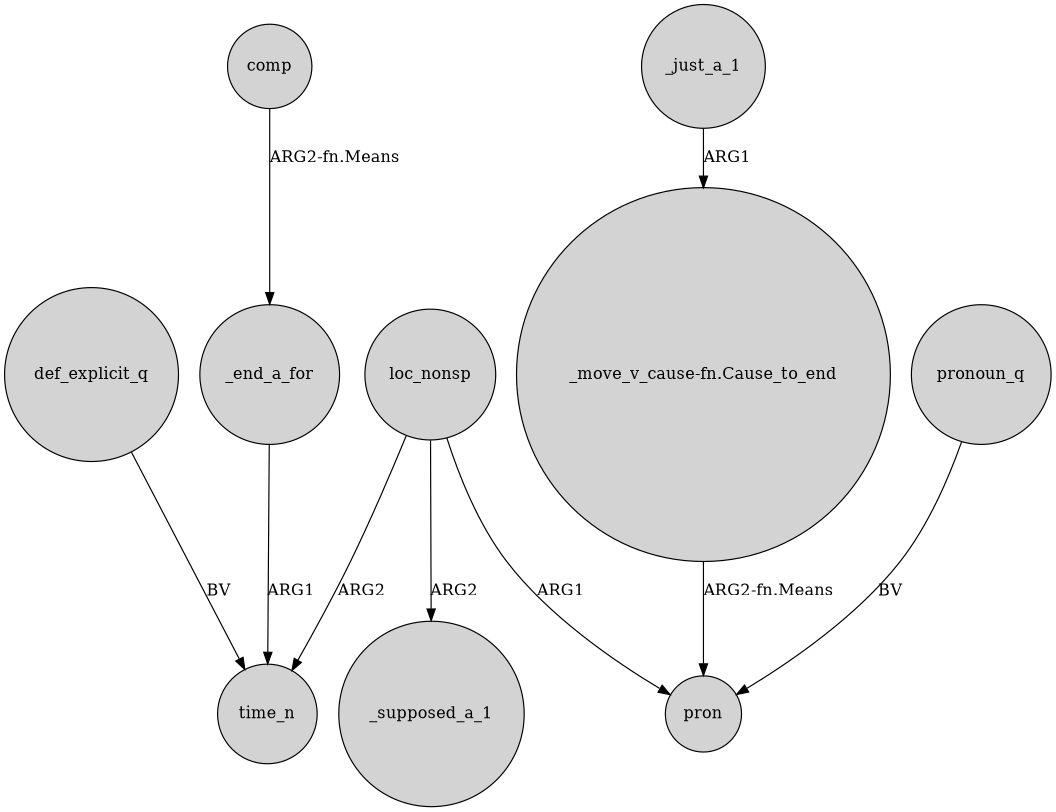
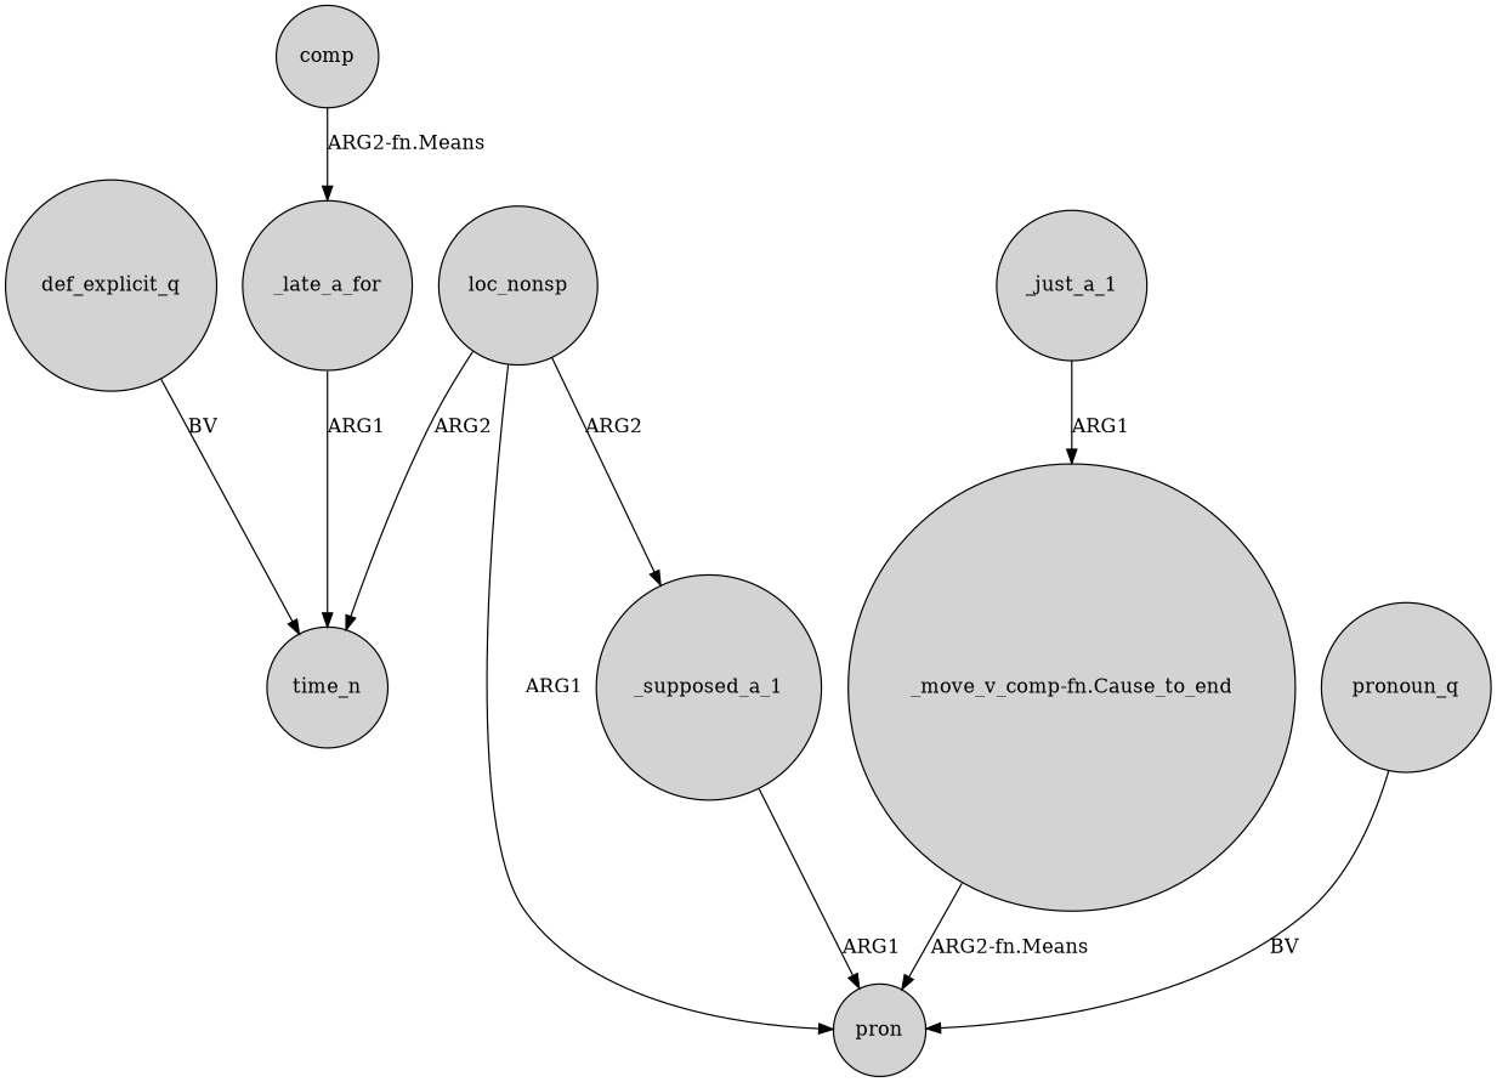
  digraph {
    node [shape=circle style=filled]
-   _late_a_for [label=_end_a_for]
+   _late_a_for
    time_n
    def_explicit_q
    comp
    loc_nonsp
    pron
    _supposed_a_1
    _just_a_1
-   "_move_v_cause-fn.Cause_to_end"
+   "_move_v_cause-fn.Cause_to_end" [label="_move_v_comp-fn.Cause_to_end"]
    pronoun_q
    _late_a_for -> time_n [label=ARG1]
    def_explicit_q -> time_n [label=BV]
    comp -> _late_a_for [label="ARG2-fn.Means"]
    loc_nonsp -> time_n [label=ARG2]
    loc_nonsp -> pron [label=ARG1]
    loc_nonsp -> _supposed_a_1 [label=ARG2]
+   _supposed_a_1 -> pron [label=ARG1]
    _just_a_1 -> "_move_v_cause-fn.Cause_to_end" [label=ARG1]
    "_move_v_cause-fn.Cause_to_end" -> pron [label="ARG2-fn.Means"]
    pronoun_q -> pron [label=BV]
  }
